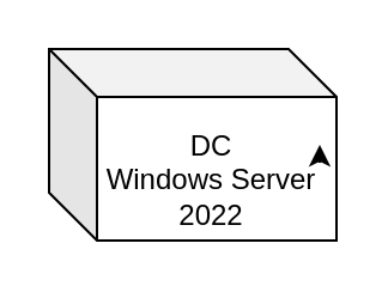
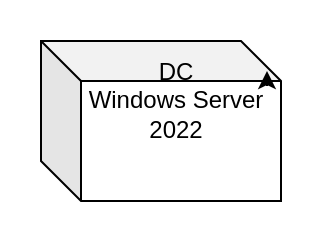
  <mxCell id="0" />
  <mxCell id="1" parent="0" />
  <mxCell id="2" value="" style="shape=cube;whiteSpace=wrap;html=1;boundedLbl=1;backgroundOutline=1;darkOpacity=0.05;darkOpacity2=0.1;" vertex="1" parent="1"><mxGeometry x="20" y="20" width="120" height="80" as="geometry" /></mxCell>
- <mxCell id="3" value="DC&lt;div&gt;Windows Server 2022&lt;/div&gt;" style="text;html=1;align=center;verticalAlign=middle;whiteSpace=wrap;rounded=0;" vertex="1" parent="1"><mxGeometry x="43" y="60" width="90" height="30" as="geometry" /></mxCell>
+ <mxCell id="3" value="DC&lt;div&gt;Windows Server 2022&lt;/div&gt;" style="text;html=1;align=center;verticalAlign=middle;whiteSpace=wrap;rounded=0;" vertex="1" parent="1"><mxGeometry x="43" y="35" width="90" height="30" as="geometry" /></mxCell>
  <mxCell id="4" style="edgeStyle=orthogonalEdgeStyle;rounded=0;orthogonalLoop=1;jettySize=auto;html=1;exitX=0.5;exitY=1;exitDx=0;exitDy=0;" edge="1" parent="1" source="3" target="3"><mxGeometry relative="1" as="geometry" /></mxCell>
  <mxCell id="5" style="edgeStyle=orthogonalEdgeStyle;rounded=0;orthogonalLoop=1;jettySize=auto;html=1;exitX=1;exitY=0.25;exitDx=0;exitDy=0;entryX=1;entryY=0;entryDx=0;entryDy=0;" edge="1" parent="1" source="3" target="3"><mxGeometry relative="1" as="geometry" /></mxCell>
